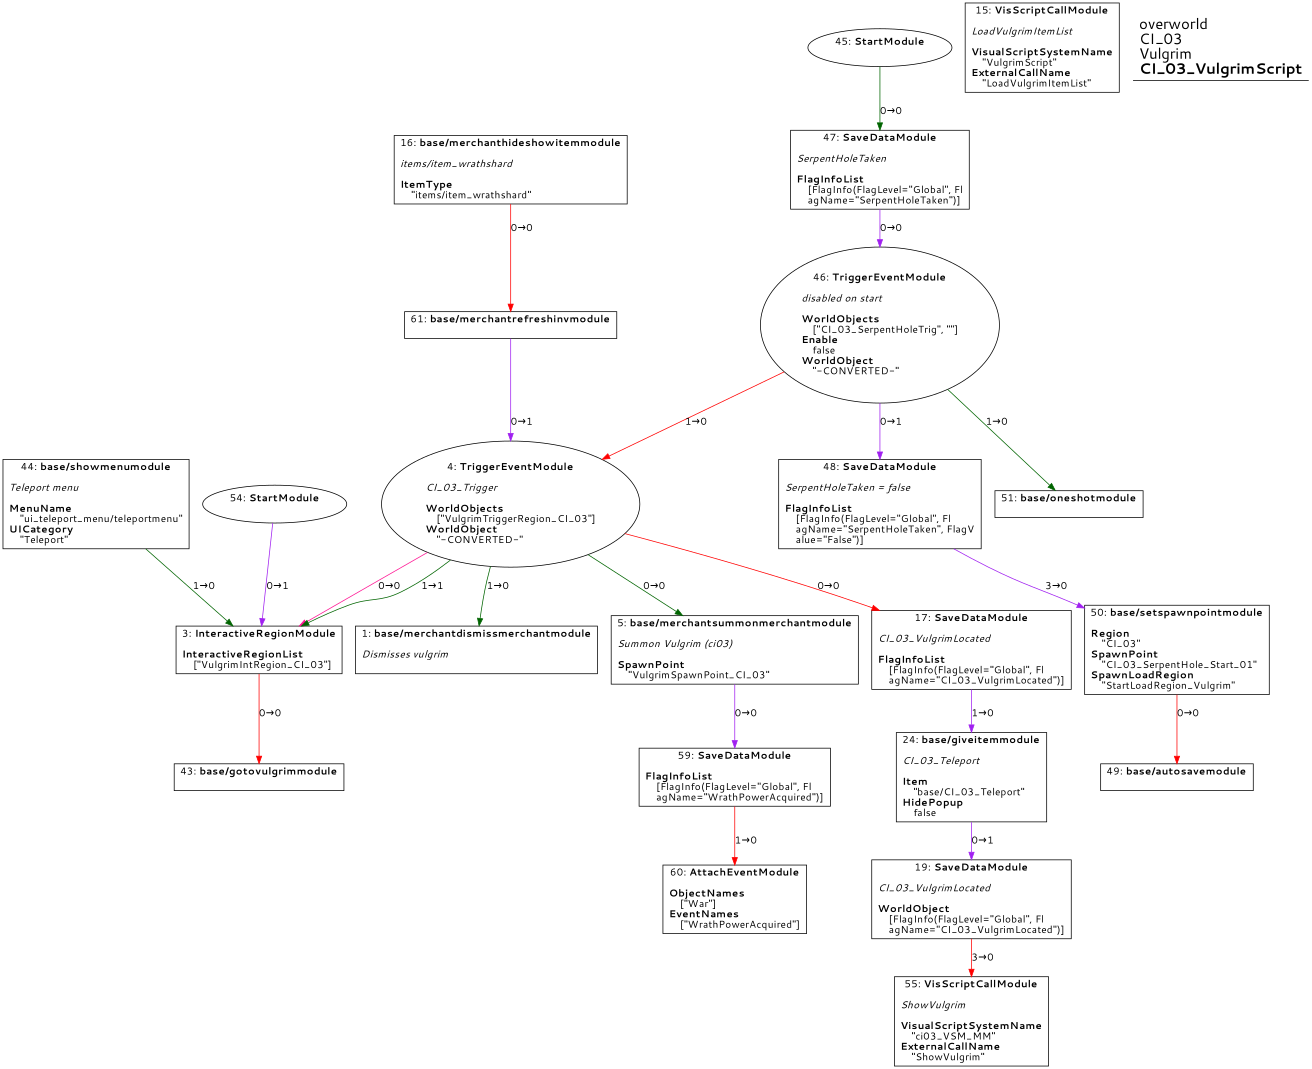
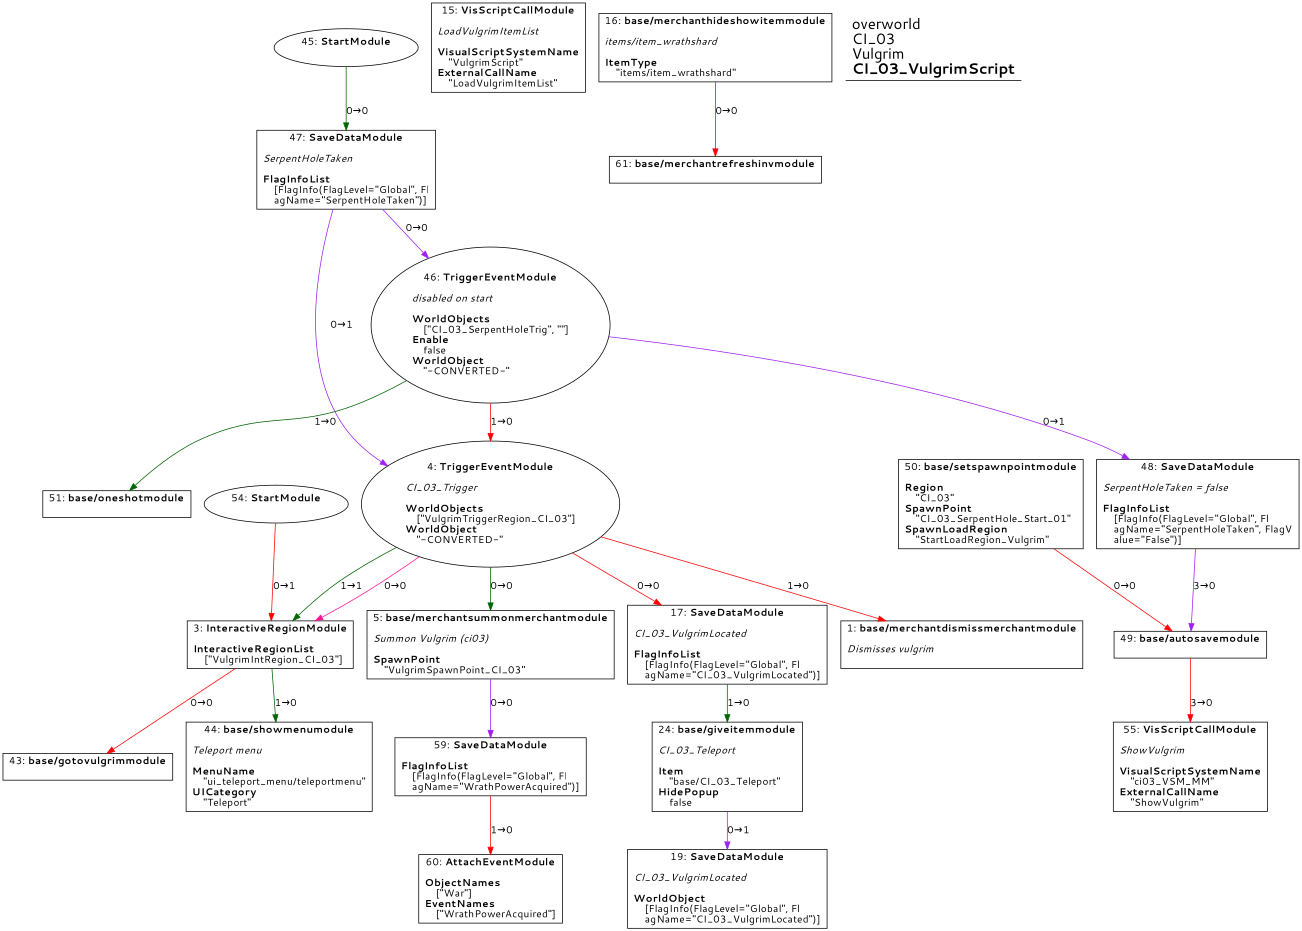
  digraph {
    fontname="Segoe UI"
    splines=spline
    node [fontname="Segoe UI" shape=box]
    edge [color=red fontname="Segoe UI"]
    n1 [label=<1: <b>base/merchantdismissmerchantmodule</b><br/><br/><i>Dismisses vulgrim<br align="left"/></i><br align="left"/>>]
    n2 [label=<3: <b>InteractiveRegionModule</b><br/><br/><b>InteractiveRegionList</b><br align="left"/>    [&quot;VulgrimIntRegion_CI_03&quot;]<br align="left"/>>]
    n3 [label=<43: <b>base/gotovulgrimmodule</b><br/><br/>>]
    n4 [label=<44: <b>base/showmenumodule</b><br/><br/><i>Teleport menu<br align="left"/></i><br align="left"/><b>MenuName</b><br align="left"/>    &quot;ui_teleport_menu/teleportmenu&quot;<br align="left"/><b>UICategory</b><br align="left"/>    &quot;Teleport&quot;<br align="left"/>>]
    n5 [label=<4: <b>TriggerEventModule</b><br/><br/><i>CI_03_Trigger<br align="left"/></i><br align="left"/><b>WorldObjects</b><br align="left"/>    [&quot;VulgrimTriggerRegion_CI_03&quot;]<br align="left"/><b>WorldObject</b><br align="left"/>    &quot;-CONVERTED-&quot;<br align="left"/>> shape=oval]
    n6 [label=<5: <b>base/merchantsummonmerchantmodule</b><br/><br/><i>Summon Vulgrim (ci03)<br align="left"/></i><br align="left"/><b>SpawnPoint</b><br align="left"/>    &quot;VulgrimSpawnPoint_CI_03&quot;<br align="left"/>>]
    n7 [label=<17: <b>SaveDataModule</b><br/><br/><i>CI_03_VulgrimLocated<br align="left"/></i><br align="left"/><b>FlagInfoList</b><br align="left"/>    [FlagInfo(FlagLevel=&quot;Global&quot;, Fl<br align="left"/>    agName=&quot;CI_03_VulgrimLocated&quot;)]<br align="left"/>>]
    n8 [label=<59: <b>SaveDataModule</b><br/><br/><b>FlagInfoList</b><br align="left"/>    [FlagInfo(FlagLevel=&quot;Global&quot;, Fl<br align="left"/>    agName=&quot;WrathPowerAcquired&quot;)]<br align="left"/>>]
    n9 [label=<24: <b>base/giveitemmodule</b><br/><br/><i>CI_03_Teleport<br align="left"/></i><br align="left"/><b>Item</b><br align="left"/>    &quot;base/CI_03_Teleport&quot;<br align="left"/><b>HidePopup</b><br align="left"/>    false<br align="left"/>>]
    n10 [label=<60: <b>AttachEventModule</b><br/><br/><b>ObjectNames</b><br align="left"/>    [&quot;War&quot;]<br align="left"/><b>EventNames</b><br align="left"/>    [&quot;WrathPowerAcquired&quot;]<br align="left"/>>]
    n11 [label=<19: <b>SaveDataModule</b><br/><br/><i>CI_03_VulgrimLocated<br align="left"/></i><br align="left"/><b>WorldObject</b><br align="left"/>    [FlagInfo(FlagLevel=&quot;Global&quot;, Fl<br align="left"/>    agName=&quot;CI_03_VulgrimLocated&quot;)]<br align="left"/>>]
    n12 [label=<15: <b>VisScriptCallModule</b><br/><br/><i>LoadVulgrimItemList<br align="left"/></i><br align="left"/><b>VisualScriptSystemName</b><br align="left"/>    &quot;VulgrimScript&quot;<br align="left"/><b>ExternalCallName</b><br align="left"/>    &quot;LoadVulgrimItemList&quot;<br align="left"/>>]
    n13 [label=<16: <b>base/merchanthideshowitemmodule</b><br/><br/><i>items/item_wrathshard<br align="left"/></i><br align="left"/><b>ItemType</b><br align="left"/>    &quot;items/item_wrathshard&quot;<br align="left"/>>]
    n14 [label=<61: <b>base/merchantrefreshinvmodule</b><br/><br/>>]
    n15 [label=<55: <b>VisScriptCallModule</b><br/><br/><i>ShowVulgrim<br align="left"/></i><br align="left"/><b>VisualScriptSystemName</b><br align="left"/>    &quot;ci03_VSM_MM&quot;<br align="left"/><b>ExternalCallName</b><br align="left"/>    &quot;ShowVulgrim&quot;<br align="left"/>>]
    n16 [label=<45: <b>StartModule</b><br/><br/>> shape=oval]
    n17 [label=<47: <b>SaveDataModule</b><br/><br/><i>SerpentHoleTaken<br align="left"/></i><br align="left"/><b>FlagInfoList</b><br align="left"/>    [FlagInfo(FlagLevel=&quot;Global&quot;, Fl<br align="left"/>    agName=&quot;SerpentHoleTaken&quot;)]<br align="left"/>>]
    n18 [label=<46: <b>TriggerEventModule</b><br/><br/><i>disabled on start<br align="left"/></i><br align="left"/><b>WorldObjects</b><br align="left"/>    [&quot;CI_03_SerpentHoleTrig&quot;, &quot;&quot;]<br align="left"/><b>Enable</b><br align="left"/>    false<br align="left"/><b>WorldObject</b><br align="left"/>    &quot;-CONVERTED-&quot;<br align="left"/>> shape=oval]
    n19 [label=<48: <b>SaveDataModule</b><br/><br/><i>SerpentHoleTaken = false<br align="left"/></i><br align="left"/><b>FlagInfoList</b><br align="left"/>    [FlagInfo(FlagLevel=&quot;Global&quot;, Fl<br align="left"/>    agName=&quot;SerpentHoleTaken&quot;, FlagV<br align="left"/>    alue=&quot;False&quot;)]<br align="left"/>>]
    n20 [label=<51: <b>base/oneshotmodule</b><br/><br/>>]
    n21 [label=<50: <b>base/setspawnpointmodule</b><br/><br/><b>Region</b><br align="left"/>    &quot;CI_03&quot;<br align="left"/><b>SpawnPoint</b><br align="left"/>    &quot;CI_03_SerpentHole_Start_01&quot;<br align="left"/><b>SpawnLoadRegion</b><br align="left"/>    &quot;StartLoadRegion_Vulgrim&quot;<br align="left"/>>]
    n22 [label=<49: <b>base/autosavemodule</b><br/><br/>>]
    n23 [label=<54: <b>StartModule</b><br/><br/>> shape=oval]
    n24 [label=<<font point-size="20">overworld<br align="left"/>CI_03<br align="left"/>Vulgrim<br align="left"/><b>CI_03_VulgrimScript</b><br align="left"/></font>> shape=underline]
    n2 -> n3 [label="0→0"]
-   n4 -> n2 [color=darkgreen label="1→0"]
-   n5 -> n1 [color=darkgreen label="1→0"]
+   n2 -> n4 [color=darkgreen label="1→0"]
+   n5 -> n1 [label="1→0"]
    n5 -> n2 [color=deeppink label="0→0"]
    n5 -> n2 [color=darkgreen label="1→1"]
    n5 -> n6 [color=darkgreen label="0→0"]
    n5 -> n7 [label="0→0"]
    n6 -> n8 [color=purple label="0→0"]
-   n7 -> n9 [color=purple label="1→0"]
+   n7 -> n9 [color=darkgreen label="1→0"]
    n8 -> n10 [label="1→0"]
    n9 -> n11 [color=purple label="0→1"]
-   n11 -> n15 [label="3→0"]
+   n22 -> n15 [label="3→0"]
    n13 -> n14 [label="0→0"]
    n16 -> n17 [color=darkgreen label="0→0"]
-   n14 -> n5 [color=purple label="0→1"]
+   n17 -> n5 [color=purple label="0→1"]
    n17 -> n18 [color=purple label="0→0"]
    n18 -> n5 [label="1→0"]
    n18 -> n19 [color=purple label="0→1"]
    n18 -> n20 [color=darkgreen label="1→0"]
-   n19 -> n21 [color=purple label="3→0"]
+   n19 -> n22 [color=purple label="3→0"]
    n21 -> n22 [label="0→0"]
-   n23 -> n2 [color=purple label="0→1"]
+   n23 -> n2 [label="0→1"]
  }
